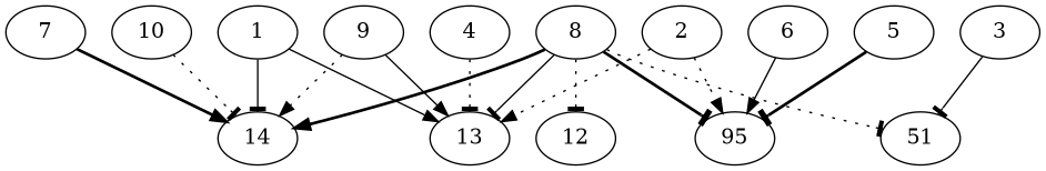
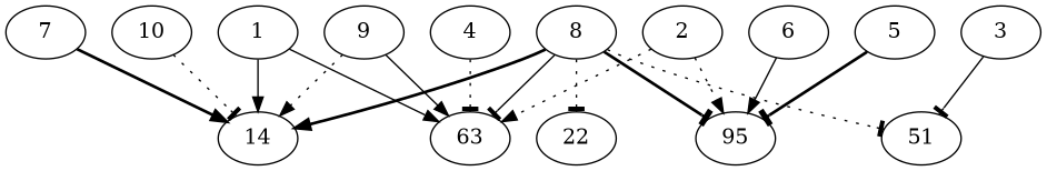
  digraph {
    node [alpha=0.11]
    edge [arrowhead=tee style=dotted]
    1 [expect_size=44950528]
-   13 [alpha=0.09 expect_size=44290048]
+   13 [alpha=0.09 expect_size=44290048 label=63]
    14 [alpha=0.10 expect_size=35739648]
-   12 [alpha=0.15 expect_size=26471424]
+   12 [alpha=0.15 expect_size=26471424 label=22]
    2 [alpha=0.08 expect_size=34254848]
    n6 [alpha=0.19 expect_size=33037312 label=95]
    3 [alpha=0.16 expect_size=42648576]
    n8 [alpha=0.03 expect_size=48325632 label=51]
    4 [alpha=0.19 expect_size=5820416]
    5 [alpha=0.17 expect_size=20550656]
    6 [alpha=0.16 expect_size=44091392]
    7 [alpha=0.10 expect_size=17214464]
    8 [alpha=0.00 expect_size=39317504]
    9 [expect_size=46483456]
    10 [alpha=0.14 expect_size=44356608]
    1 -> 13 [arrowhead=normal style=solid]
-   1 -> 14 [style=solid]
+   1 -> 14 [arrowhead=normal style=solid]
    2 -> 13 [arrowhead=normal]
    2 -> n6 [arrowhead=normal]
    3 -> n8 [style=solid]
    4 -> 13
    5 -> n6 [style=bold]
    6 -> n6 [arrowhead=normal style=solid]
    7 -> 14 [arrowhead=normal style=bold]
    8 -> 13 [style=solid]
    8 -> 14 [arrowhead=normal style=bold]
    8 -> 12
    8 -> n6 [style=bold]
    8 -> n8
    9 -> 13 [arrowhead=normal style=solid]
    9 -> 14 [arrowhead=normal]
    10 -> 14
  }
